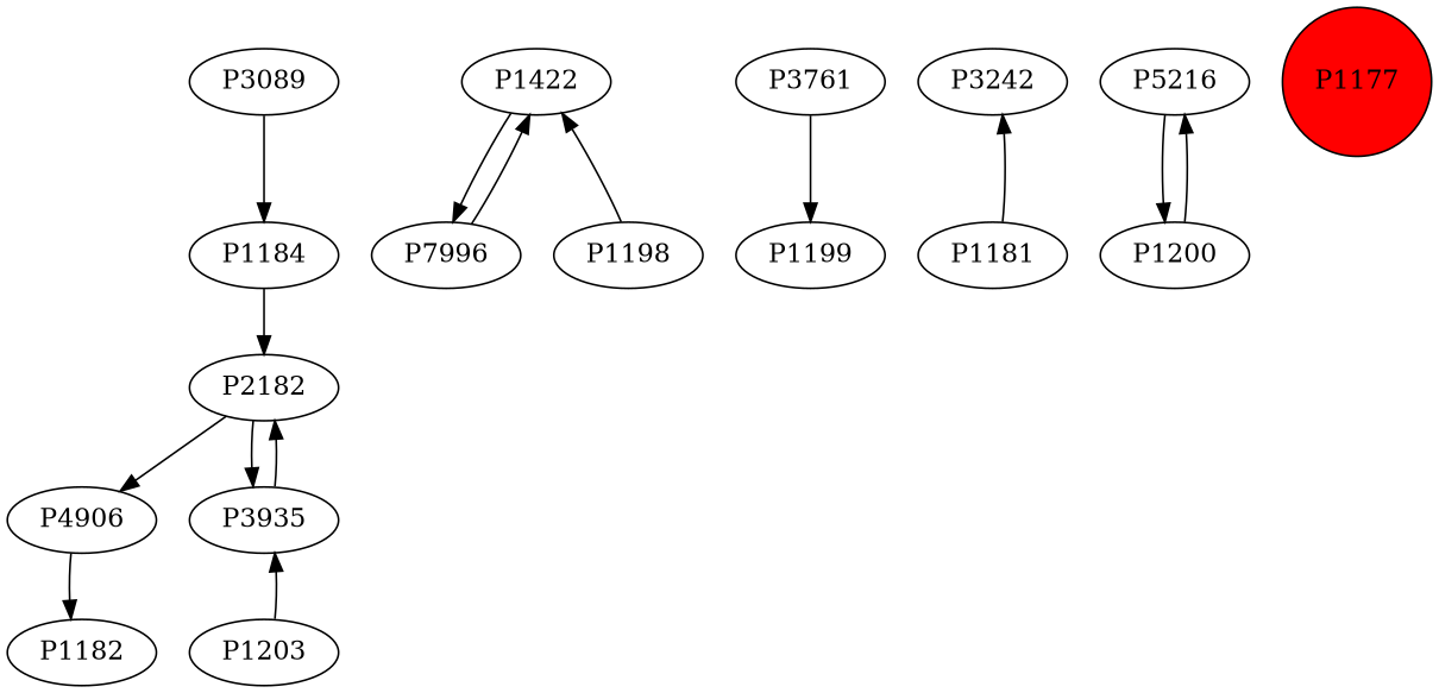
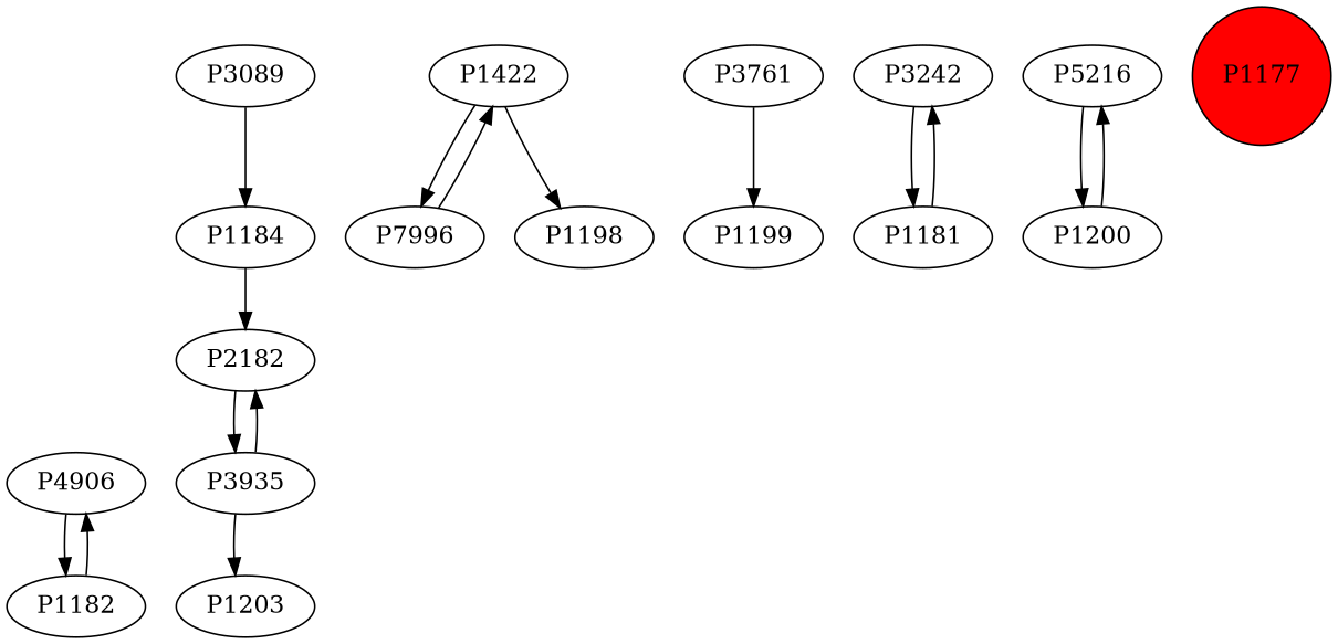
  digraph {
    n1 [label=P4906]
    P1182
    P1184
    P2182
    P3089
    P3935
    P1203
    P1422
    P7996
    P1198
    P3761
    P1199
    P3242
    P1181
    P5216
    P1200
    P1177 [fillcolor=red shape=circle style=filled]
    n1 -> P1182
-   P2182 -> n1
+   P1182 -> n1
    P1184 -> P2182
    P2182 -> P3935
    P3089 -> P1184
    P3935 -> P2182
-   P1203 -> P3935
+   P3935 -> P1203
    P1422 -> P7996
-   P1198 -> P1422
+   P1422 -> P1198
    P7996 -> P1422
    P3761 -> P1199
+   P3242 -> P1181
    P1181 -> P3242
    P5216 -> P1200
    P1200 -> P5216
  }
